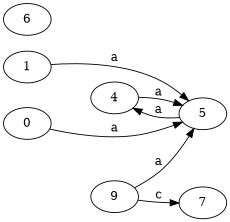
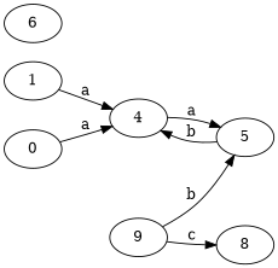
  strict digraph {
    rankdir=LR
    0
    4
    5
    n4 [label=9]
-   7
+   7 [label=8]
    n6 [label=6]
    1
-   0 -> 5 [label=a]
+   0 -> 4 [label=a]
    4 -> 5 [label=a]
-   5 -> 4 [label=a]
-   n4 -> 5 [label=a]
+   5 -> 4 [label=b]
+   n4 -> 5 [label=b]
    n4 -> 7 [label=c]
-   1 -> 5 [label=a]
+   1 -> 4 [label=a]
  }
